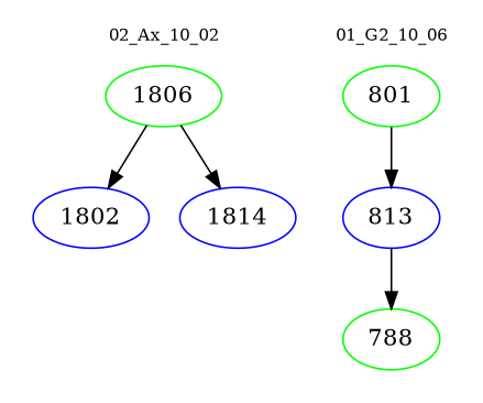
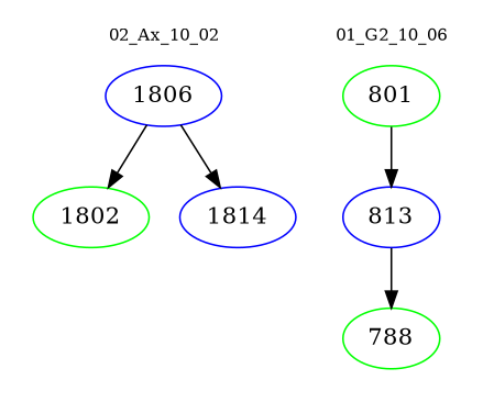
  digraph {
    fontname="DejaVu Serif"
    node [color=green fontname="DejaVu Serif"]
    edge [color=black fontname="DejaVu Serif"]
-   n1 [label=1806]
-   n2 [color=blue label=1802]
+   n1 [color=blue label=1806]
+   n2 [label=1802]
    n3 [color=blue label=1814]
    n4 [label=801]
    n5 [label=788]
    n6 [color=blue label=813]
    subgraph cluster_1 {
      color=white
      fontsize=10
      label="02_Ax_10_02"
      n1
      n2
      n3
    }
    subgraph cluster_2 {
      color=white
      fontsize=10
      label="01_G2_10_06"
      n4
      n5
      n6
    }
    n1 -> n2
    n1 -> n3
    n4 -> n6
    n6 -> n5
  }
